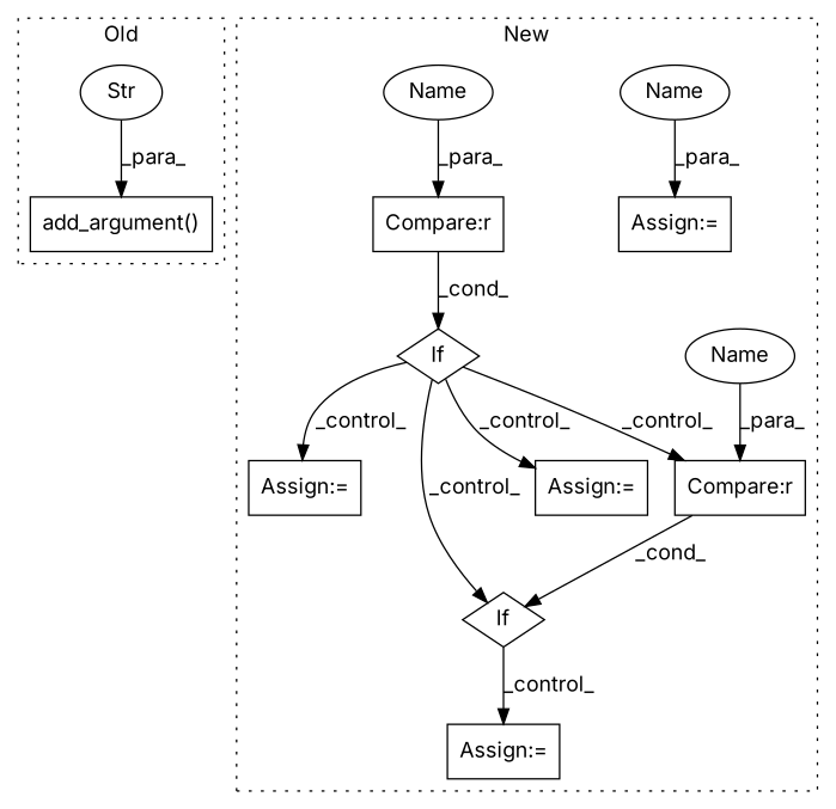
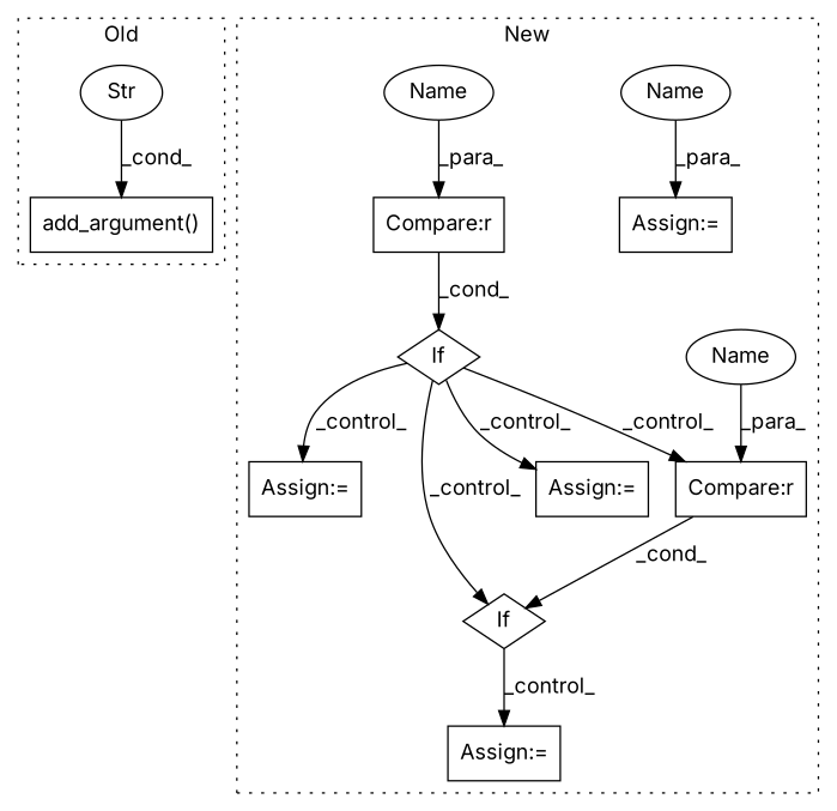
  digraph {
    fontname=Inter
    node [a=68 l=3 s=3839 shape=box fontname=Inter]
    edge [fontname=Inter]
    n1 [a=75 l="29,157" label="add_argument()" s="3285,3342"]
    n2 [a=66 l=28 label=Str s=3314 shape=ellipse]
    n3 [a=96 l=0 label=If shape=diamond]
    n4 [label="Assign:=" s=3890]
    n5 [a=40 l=38 label="Compare:r"]
    n6 [a=96 label=If s=3713 shape=diamond]
    n7 [a=40 l=39 label="Compare:r" s=3716]
    n8 [label="Assign:=" s=3768]
    n9 [label="Assign:=" s=3822]
    n10 [label="Assign:=" s=3673]
    n11 [a=87 l=4 label=Name s=3676 shape=ellipse]
    n12 [a=87 l=4 label=Name s=3873 shape=ellipse]
    n13 [a=87 l=4 label=Name s=3751 shape=ellipse]
    subgraph cluster_1 {
      label=Old
      style=dotted
      n1
      n2
    }
    subgraph cluster_2 {
      label=New
      style=dotted
      n3
      n4
      n5
      n6
      n7
      n8
      n9
      n10
      n11
      n12
      n13
    }
-   n2 -> n1 [label=_para_]
+   n2 -> n1 [label=_cond_]
    n3 -> n4 [label=_control_]
    n5 -> n3 [label=_cond_]
    n6 -> n3 [label=_control_]
    n6 -> n5 [label=_control_]
    n6 -> n8 [label=_control_]
    n6 -> n9 [label=_control_]
    n7 -> n6 [label=_cond_]
    n11 -> n10 [label=_para_]
    n12 -> n5 [label=_para_]
    n13 -> n7 [label=_para_]
  }
